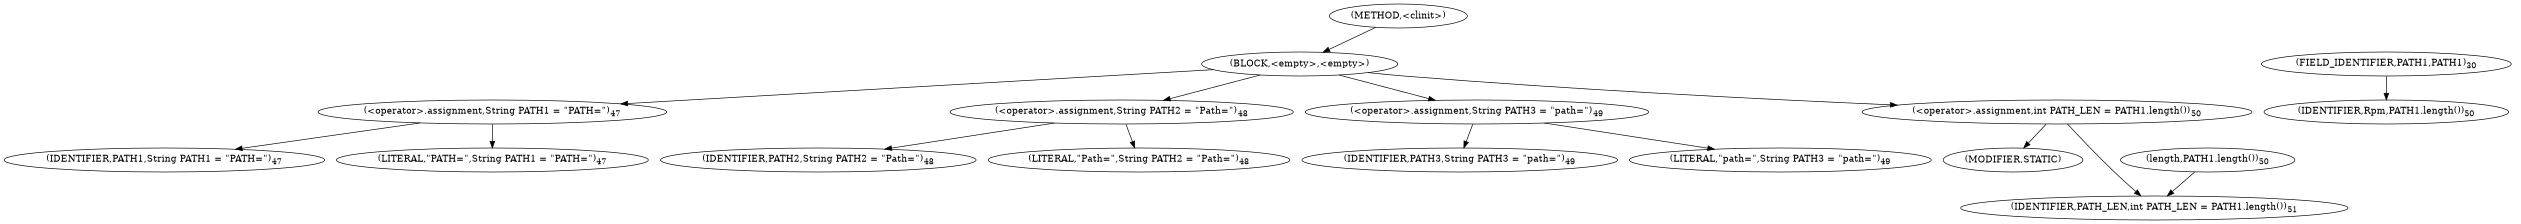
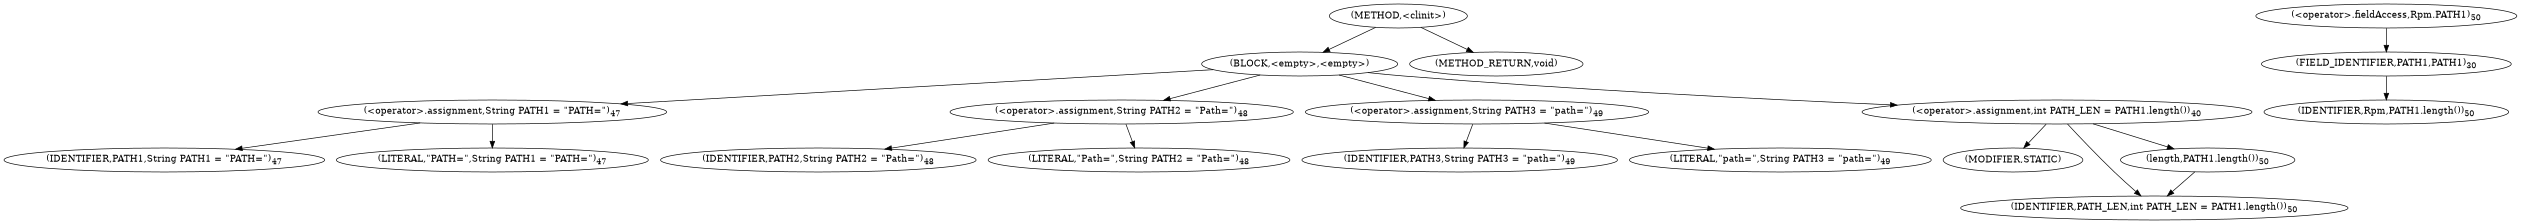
  digraph {
    n1 [label=<(METHOD,&lt;clinit&gt;)>]
    n2 [label=<(BLOCK,&lt;empty&gt;,&lt;empty&gt;)>]
+   n3 [label=<(METHOD_RETURN,void)>]
    n4 [label=<(&lt;operator&gt;.assignment,String PATH1 = &quot;PATH=&quot;)<SUB>47</SUB>>]
    n5 [label=<(&lt;operator&gt;.assignment,String PATH2 = &quot;Path=&quot;)<SUB>48</SUB>>]
    n6 [label=<(&lt;operator&gt;.assignment,String PATH3 = &quot;path=&quot;)<SUB>49</SUB>>]
-   n7 [label=<(&lt;operator&gt;.assignment,int PATH_LEN = PATH1.length())<SUB>50</SUB>>]
+   n7 [label=<(&lt;operator&gt;.assignment,int PATH_LEN = PATH1.length())<SUB>40</SUB>>]
    n8 [label=<(MODIFIER,STATIC)>]
    n9 [label=<(IDENTIFIER,PATH1,String PATH1 = &quot;PATH=&quot;)<SUB>47</SUB>>]
    n10 [label=<(LITERAL,&quot;PATH=&quot;,String PATH1 = &quot;PATH=&quot;)<SUB>47</SUB>>]
    n11 [label=<(IDENTIFIER,PATH2,String PATH2 = &quot;Path=&quot;)<SUB>48</SUB>>]
    n12 [label=<(LITERAL,&quot;Path=&quot;,String PATH2 = &quot;Path=&quot;)<SUB>48</SUB>>]
    n13 [label=<(IDENTIFIER,PATH3,String PATH3 = &quot;path=&quot;)<SUB>49</SUB>>]
    n14 [label=<(LITERAL,&quot;path=&quot;,String PATH3 = &quot;path=&quot;)<SUB>49</SUB>>]
-   n15 [label=<(IDENTIFIER,PATH_LEN,int PATH_LEN = PATH1.length())<SUB>51</SUB>>]
+   n15 [label=<(IDENTIFIER,PATH_LEN,int PATH_LEN = PATH1.length())<SUB>50</SUB>>]
    n16 [label=<(length,PATH1.length())<SUB>50</SUB>>]
+   n17 [label=<(&lt;operator&gt;.fieldAccess,Rpm.PATH1)<SUB>50</SUB>>]
    n18 [label=<(FIELD_IDENTIFIER,PATH1,PATH1)<SUB>30</SUB>>]
    n19 [label=<(IDENTIFIER,Rpm,PATH1.length())<SUB>50</SUB>>]
    n1 -> n2
+   n1 -> n3
    n2 -> n4
    n2 -> n5
    n2 -> n6
    n2 -> n7
    n4 -> n9
    n4 -> n10
    n5 -> n11
    n5 -> n12
    n6 -> n13
    n6 -> n14
    n7 -> n8
    n7 -> n15
+   n7 -> n16
    n16 -> n15
+   n17 -> n18
    n18 -> n19
  }
